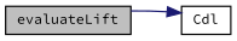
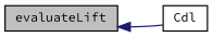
  digraph {
    rankdir=LR
    fontname="Source Code Pro"
    node [color=black fontname="Source Code Pro" fontsize=10 shape=record]
    n1 [fillcolor=grey75 fontcolor=black height=0.2 label=evaluateLift style=filled width=0.4]
    n2 [height=0.2 label=Cdl width=0.4]
-   n2 -> n1 [color=midnightblue dir=back fontname="Source Code Pro" fontsize=10 labelfontname=Helvetica labelfontsize=10 style=solid]
+   n1 -> n2 [color=midnightblue dir=back fontname="Source Code Pro" fontsize=10 labelfontname=Helvetica labelfontsize=10 style=solid]
  }
